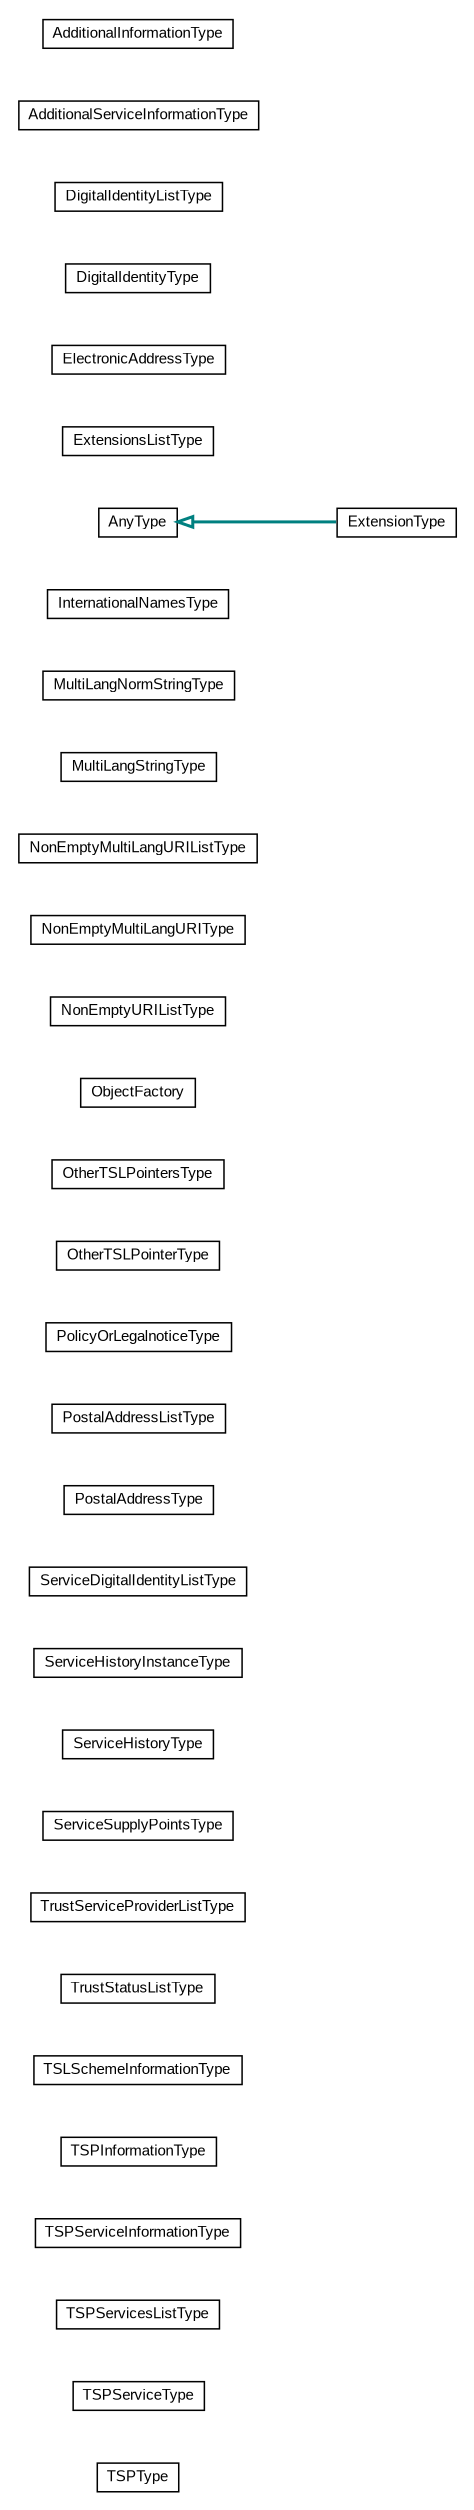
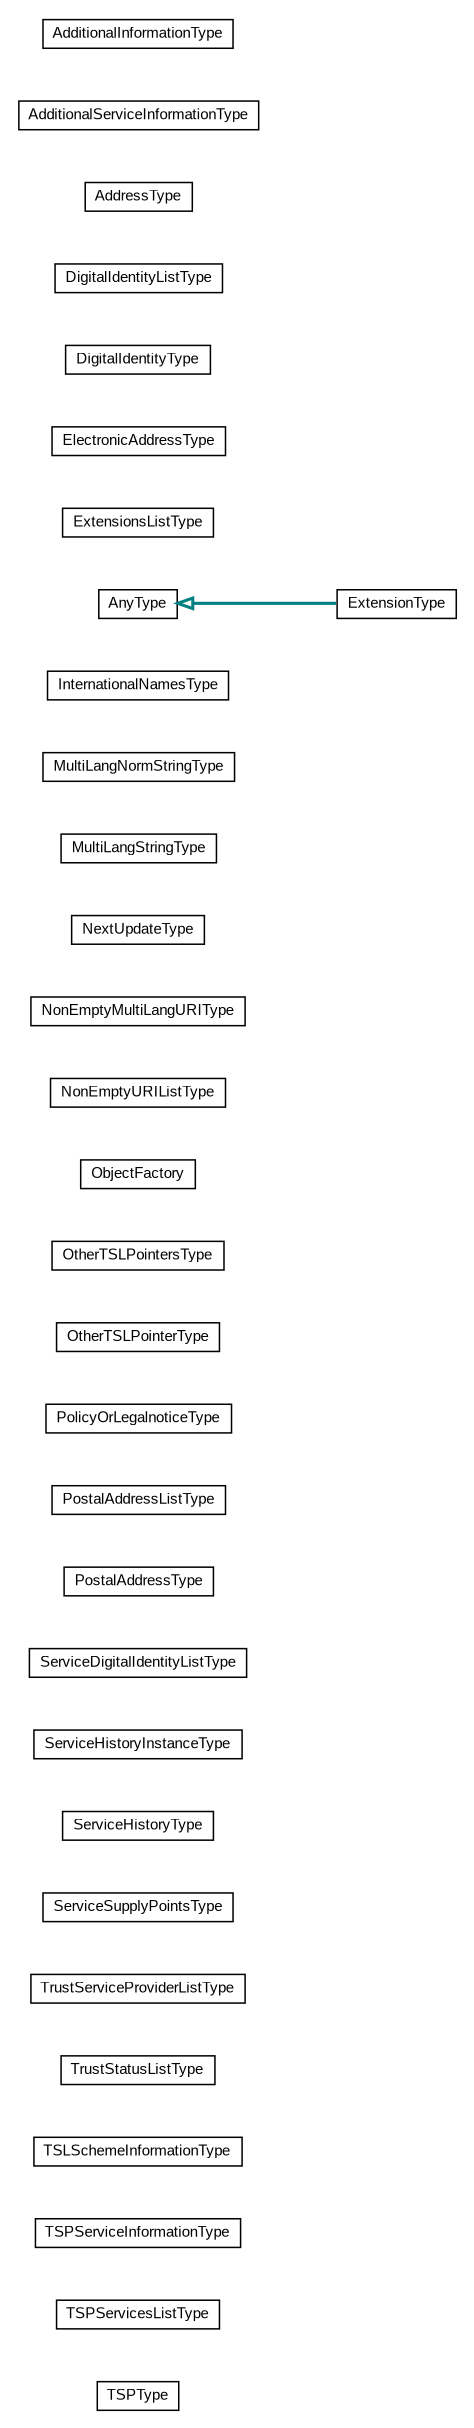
  digraph {
    nodesep=0.25
    ranksep=0.5
    rankdir=LR
    node [fontcolor=black fontname=arial fontsize=10.0 shape=plaintext]
    n1 [label=<<table title="eu.europa.esig.jaxb.tsl.TSPType" border="0" cellborder="1" cellspacing="0" cellpadding="2" port="p" href="./TSPType.html"> 		<tr><td><table border="0" cellspacing="0" cellpadding="1"> <tr><td align="center" balign="center"> TSPType </td></tr> 		</table></td></tr> 		</table>>]
-   n2 [label=<<table title="eu.europa.esig.jaxb.tsl.TSPServiceType" border="0" cellborder="1" cellspacing="0" cellpadding="2" port="p" href="./TSPServiceType.html"> 		<tr><td><table border="0" cellspacing="0" cellpadding="1"> <tr><td align="center" balign="center"> TSPServiceType </td></tr> 		</table></td></tr> 		</table>>]
    n3 [label=<<table title="eu.europa.esig.jaxb.tsl.TSPServicesListType" border="0" cellborder="1" cellspacing="0" cellpadding="2" port="p" href="./TSPServicesListType.html"> 		<tr><td><table border="0" cellspacing="0" cellpadding="1"> <tr><td align="center" balign="center"> TSPServicesListType </td></tr> 		</table></td></tr> 		</table>>]
    n4 [label=<<table title="eu.europa.esig.jaxb.tsl.TSPServiceInformationType" border="0" cellborder="1" cellspacing="0" cellpadding="2" port="p" href="./TSPServiceInformationType.html"> 		<tr><td><table border="0" cellspacing="0" cellpadding="1"> <tr><td align="center" balign="center"> TSPServiceInformationType </td></tr> 		</table></td></tr> 		</table>>]
-   n5 [label=<<table title="eu.europa.esig.jaxb.tsl.TSPInformationType" border="0" cellborder="1" cellspacing="0" cellpadding="2" port="p" href="./TSPInformationType.html"> 		<tr><td><table border="0" cellspacing="0" cellpadding="1"> <tr><td align="center" balign="center"> TSPInformationType </td></tr> 		</table></td></tr> 		</table>>]
    n6 [label=<<table title="eu.europa.esig.jaxb.tsl.TSLSchemeInformationType" border="0" cellborder="1" cellspacing="0" cellpadding="2" port="p" href="./TSLSchemeInformationType.html"> 		<tr><td><table border="0" cellspacing="0" cellpadding="1"> <tr><td align="center" balign="center"> TSLSchemeInformationType </td></tr> 		</table></td></tr> 		</table>>]
    n7 [label=<<table title="eu.europa.esig.jaxb.tsl.TrustStatusListType" border="0" cellborder="1" cellspacing="0" cellpadding="2" port="p" href="./TrustStatusListType.html"> 		<tr><td><table border="0" cellspacing="0" cellpadding="1"> <tr><td align="center" balign="center"> TrustStatusListType </td></tr> 		</table></td></tr> 		</table>>]
    n8 [label=<<table title="eu.europa.esig.jaxb.tsl.TrustServiceProviderListType" border="0" cellborder="1" cellspacing="0" cellpadding="2" port="p" href="./TrustServiceProviderListType.html"> 		<tr><td><table border="0" cellspacing="0" cellpadding="1"> <tr><td align="center" balign="center"> TrustServiceProviderListType </td></tr> 		</table></td></tr> 		</table>>]
    n9 [label=<<table title="eu.europa.esig.jaxb.tsl.ServiceSupplyPointsType" border="0" cellborder="1" cellspacing="0" cellpadding="2" port="p" href="./ServiceSupplyPointsType.html"> 		<tr><td><table border="0" cellspacing="0" cellpadding="1"> <tr><td align="center" balign="center"> ServiceSupplyPointsType </td></tr> 		</table></td></tr> 		</table>>]
    n10 [label=<<table title="eu.europa.esig.jaxb.tsl.ServiceHistoryType" border="0" cellborder="1" cellspacing="0" cellpadding="2" port="p" href="./ServiceHistoryType.html"> 		<tr><td><table border="0" cellspacing="0" cellpadding="1"> <tr><td align="center" balign="center"> ServiceHistoryType </td></tr> 		</table></td></tr> 		</table>>]
    n11 [label=<<table title="eu.europa.esig.jaxb.tsl.ServiceHistoryInstanceType" border="0" cellborder="1" cellspacing="0" cellpadding="2" port="p" href="./ServiceHistoryInstanceType.html"> 		<tr><td><table border="0" cellspacing="0" cellpadding="1"> <tr><td align="center" balign="center"> ServiceHistoryInstanceType </td></tr> 		</table></td></tr> 		</table>>]
    n12 [label=<<table title="eu.europa.esig.jaxb.tsl.ServiceDigitalIdentityListType" border="0" cellborder="1" cellspacing="0" cellpadding="2" port="p" href="./ServiceDigitalIdentityListType.html"> 		<tr><td><table border="0" cellspacing="0" cellpadding="1"> <tr><td align="center" balign="center"> ServiceDigitalIdentityListType </td></tr> 		</table></td></tr> 		</table>>]
    n13 [label=<<table title="eu.europa.esig.jaxb.tsl.PostalAddressType" border="0" cellborder="1" cellspacing="0" cellpadding="2" port="p" href="./PostalAddressType.html"> 		<tr><td><table border="0" cellspacing="0" cellpadding="1"> <tr><td align="center" balign="center"> PostalAddressType </td></tr> 		</table></td></tr> 		</table>>]
    n14 [label=<<table title="eu.europa.esig.jaxb.tsl.PostalAddressListType" border="0" cellborder="1" cellspacing="0" cellpadding="2" port="p" href="./PostalAddressListType.html"> 		<tr><td><table border="0" cellspacing="0" cellpadding="1"> <tr><td align="center" balign="center"> PostalAddressListType </td></tr> 		</table></td></tr> 		</table>>]
    n15 [label=<<table title="eu.europa.esig.jaxb.tsl.PolicyOrLegalnoticeType" border="0" cellborder="1" cellspacing="0" cellpadding="2" port="p" href="./PolicyOrLegalnoticeType.html"> 		<tr><td><table border="0" cellspacing="0" cellpadding="1"> <tr><td align="center" balign="center"> PolicyOrLegalnoticeType </td></tr> 		</table></td></tr> 		</table>>]
    n16 [label=<<table title="eu.europa.esig.jaxb.tsl.OtherTSLPointerType" border="0" cellborder="1" cellspacing="0" cellpadding="2" port="p" href="./OtherTSLPointerType.html"> 		<tr><td><table border="0" cellspacing="0" cellpadding="1"> <tr><td align="center" balign="center"> OtherTSLPointerType </td></tr> 		</table></td></tr> 		</table>>]
    n17 [label=<<table title="eu.europa.esig.jaxb.tsl.OtherTSLPointersType" border="0" cellborder="1" cellspacing="0" cellpadding="2" port="p" href="./OtherTSLPointersType.html"> 		<tr><td><table border="0" cellspacing="0" cellpadding="1"> <tr><td align="center" balign="center"> OtherTSLPointersType </td></tr> 		</table></td></tr> 		</table>>]
    n18 [label=<<table title="eu.europa.esig.jaxb.tsl.ObjectFactory" border="0" cellborder="1" cellspacing="0" cellpadding="2" port="p" href="./ObjectFactory.html"> 		<tr><td><table border="0" cellspacing="0" cellpadding="1"> <tr><td align="center" balign="center"> ObjectFactory </td></tr> 		</table></td></tr> 		</table>>]
    n19 [label=<<table title="eu.europa.esig.jaxb.tsl.NonEmptyURIListType" border="0" cellborder="1" cellspacing="0" cellpadding="2" port="p" href="./NonEmptyURIListType.html"> 		<tr><td><table border="0" cellspacing="0" cellpadding="1"> <tr><td align="center" balign="center"> NonEmptyURIListType </td></tr> 		</table></td></tr> 		</table>>]
    n20 [label=<<table title="eu.europa.esig.jaxb.tsl.NonEmptyMultiLangURIType" border="0" cellborder="1" cellspacing="0" cellpadding="2" port="p" href="./NonEmptyMultiLangURIType.html"> 		<tr><td><table border="0" cellspacing="0" cellpadding="1"> <tr><td align="center" balign="center"> NonEmptyMultiLangURIType </td></tr> 		</table></td></tr> 		</table>>]
-   n21 [label=<<table title="eu.europa.esig.jaxb.tsl.NonEmptyMultiLangURIListType" border="0" cellborder="1" cellspacing="0" cellpadding="2" port="p" href="./NonEmptyMultiLangURIListType.html"> 		<tr><td><table border="0" cellspacing="0" cellpadding="1"> <tr><td align="center" balign="center"> NonEmptyMultiLangURIListType </td></tr> 		</table></td></tr> 		</table>>]
+   n22 [label=<<table title="eu.europa.esig.jaxb.tsl.NextUpdateType" border="0" cellborder="1" cellspacing="0" cellpadding="2" port="p" href="./NextUpdateType.html"> 		<tr><td><table border="0" cellspacing="0" cellpadding="1"> <tr><td align="center" balign="center"> NextUpdateType </td></tr> 		</table></td></tr> 		</table>>]
    n23 [label=<<table title="eu.europa.esig.jaxb.tsl.MultiLangStringType" border="0" cellborder="1" cellspacing="0" cellpadding="2" port="p" href="./MultiLangStringType.html"> 		<tr><td><table border="0" cellspacing="0" cellpadding="1"> <tr><td align="center" balign="center"> MultiLangStringType </td></tr> 		</table></td></tr> 		</table>>]
    n24 [label=<<table title="eu.europa.esig.jaxb.tsl.MultiLangNormStringType" border="0" cellborder="1" cellspacing="0" cellpadding="2" port="p" href="./MultiLangNormStringType.html"> 		<tr><td><table border="0" cellspacing="0" cellpadding="1"> <tr><td align="center" balign="center"> MultiLangNormStringType </td></tr> 		</table></td></tr> 		</table>>]
    n25 [label=<<table title="eu.europa.esig.jaxb.tsl.InternationalNamesType" border="0" cellborder="1" cellspacing="0" cellpadding="2" port="p" href="./InternationalNamesType.html"> 		<tr><td><table border="0" cellspacing="0" cellpadding="1"> <tr><td align="center" balign="center"> InternationalNamesType </td></tr> 		</table></td></tr> 		</table>>]
    n26 [label=<<table title="eu.europa.esig.jaxb.tsl.ExtensionType" border="0" cellborder="1" cellspacing="0" cellpadding="2" port="p" href="./ExtensionType.html"> 		<tr><td><table border="0" cellspacing="0" cellpadding="1"> <tr><td align="center" balign="center"> ExtensionType </td></tr> 		</table></td></tr> 		</table>>]
    n27 [label=<<table title="eu.europa.esig.jaxb.tsl.ExtensionsListType" border="0" cellborder="1" cellspacing="0" cellpadding="2" port="p" href="./ExtensionsListType.html"> 		<tr><td><table border="0" cellspacing="0" cellpadding="1"> <tr><td align="center" balign="center"> ExtensionsListType </td></tr> 		</table></td></tr> 		</table>>]
    n28 [label=<<table title="eu.europa.esig.jaxb.tsl.ElectronicAddressType" border="0" cellborder="1" cellspacing="0" cellpadding="2" port="p" href="./ElectronicAddressType.html"> 		<tr><td><table border="0" cellspacing="0" cellpadding="1"> <tr><td align="center" balign="center"> ElectronicAddressType </td></tr> 		</table></td></tr> 		</table>>]
    n29 [label=<<table title="eu.europa.esig.jaxb.tsl.DigitalIdentityType" border="0" cellborder="1" cellspacing="0" cellpadding="2" port="p" href="./DigitalIdentityType.html"> 		<tr><td><table border="0" cellspacing="0" cellpadding="1"> <tr><td align="center" balign="center"> DigitalIdentityType </td></tr> 		</table></td></tr> 		</table>>]
    n30 [label=<<table title="eu.europa.esig.jaxb.tsl.DigitalIdentityListType" border="0" cellborder="1" cellspacing="0" cellpadding="2" port="p" href="./DigitalIdentityListType.html"> 		<tr><td><table border="0" cellspacing="0" cellpadding="1"> <tr><td align="center" balign="center"> DigitalIdentityListType </td></tr> 		</table></td></tr> 		</table>>]
    n31 [label=<<table title="eu.europa.esig.jaxb.tsl.AnyType" border="0" cellborder="1" cellspacing="0" cellpadding="2" port="p" href="./AnyType.html"> 		<tr><td><table border="0" cellspacing="0" cellpadding="1"> <tr><td align="center" balign="center"> AnyType </td></tr> 		</table></td></tr> 		</table>>]
+   n32 [label=<<table title="eu.europa.esig.jaxb.tsl.AddressType" border="0" cellborder="1" cellspacing="0" cellpadding="2" port="p" href="./AddressType.html"> 		<tr><td><table border="0" cellspacing="0" cellpadding="1"> <tr><td align="center" balign="center"> AddressType </td></tr> 		</table></td></tr> 		</table>>]
    n33 [label=<<table title="eu.europa.esig.jaxb.tsl.AdditionalServiceInformationType" border="0" cellborder="1" cellspacing="0" cellpadding="2" port="p" href="./AdditionalServiceInformationType.html"> 		<tr><td><table border="0" cellspacing="0" cellpadding="1"> <tr><td align="center" balign="center"> AdditionalServiceInformationType </td></tr> 		</table></td></tr> 		</table>>]
    n34 [label=<<table title="eu.europa.esig.jaxb.tsl.AdditionalInformationType" border="0" cellborder="1" cellspacing="0" cellpadding="2" port="p" href="./AdditionalInformationType.html"> 		<tr><td><table border="0" cellspacing="0" cellpadding="1"> <tr><td align="center" balign="center"> AdditionalInformationType </td></tr> 		</table></td></tr> 		</table>>]
    n31 -> n26 [arrowtail=empty dir=back fontname=arial fontsize=10 headport=p labelfontname=arial labelfontsize=10 tailport=p color=teal style=bold]
  }
